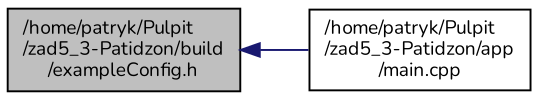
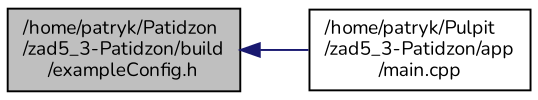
  digraph {
    rankdir=LR
    fontname=Nunito
    node [color=black fontname=Nunito fontsize=10 shape=record style=filled]
-   n1 [fillcolor=grey75 fontcolor=black height=0.2 label="/home/patryk/Pulpit\l/zad5_3-Patidzon/build\l/exampleConfig.h" width=0.4]
+   n1 [fillcolor=grey75 fontcolor=black height=0.2 label="/home/patryk/Patidzon\l/zad5_3-Patidzon/build\l/exampleConfig.h" width=0.4]
    n2 [fillcolor=white height=0.2 label="/home/patryk/Pulpit\l/zad5_3-Patidzon/app\l/main.cpp" width=0.4]
    n1 -> n2 [color=midnightblue dir=back fontname=Nunito fontsize=10 labelfontname=Helvetica labelfontsize=10 style=solid]
  }
